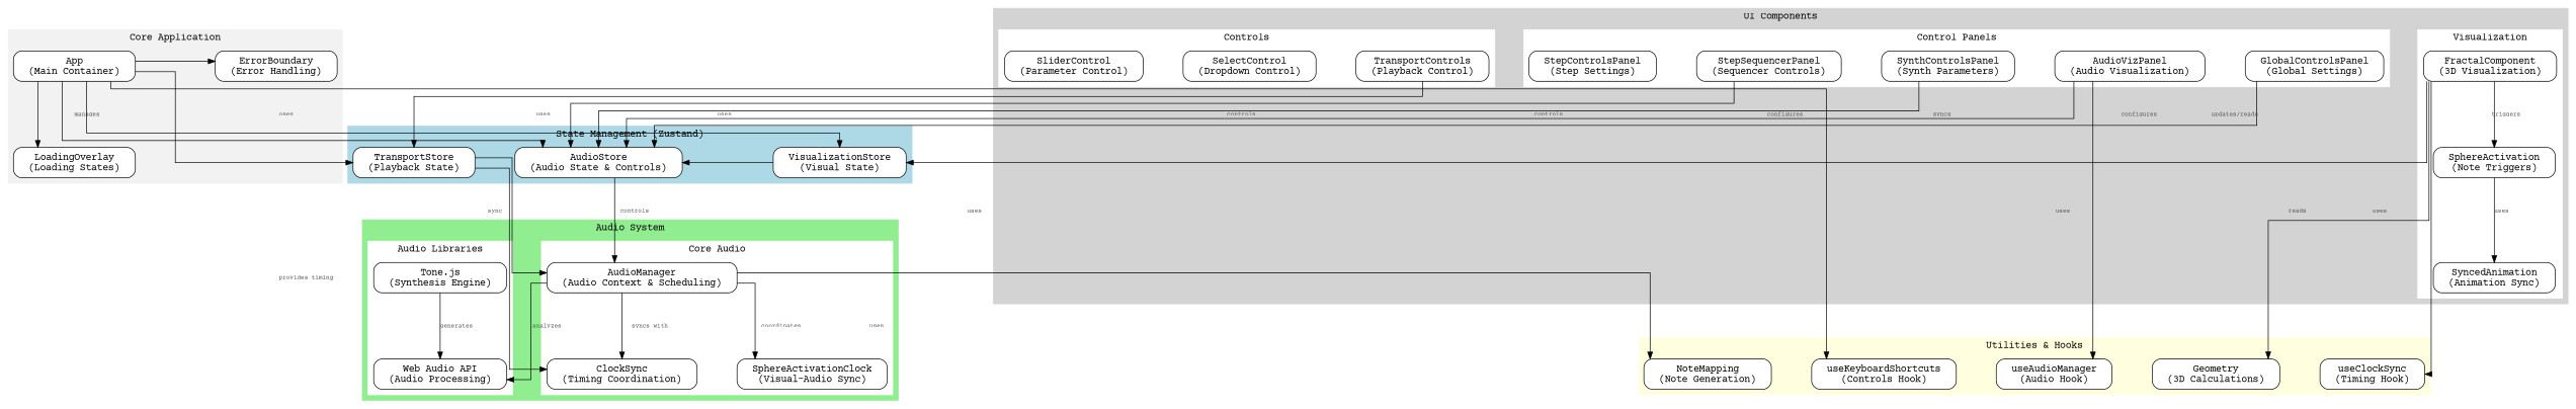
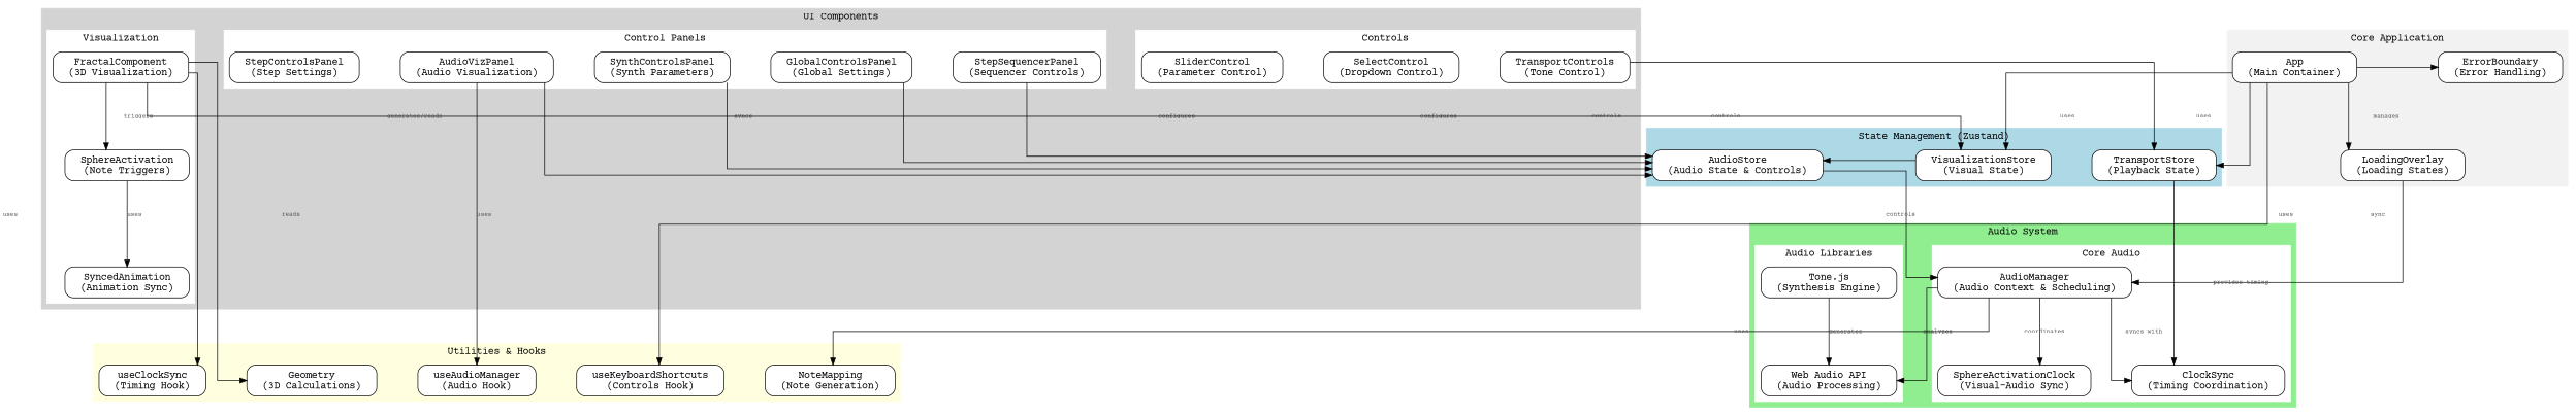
  digraph {
    fontname="Courier Prime"
    nodesep=0.8
    rankdir=TB
    ranksep=1.2
    splines=ortho
    node [fillcolor=white fontname="Courier Prime" margin="0.3,0.1" shape=box style="rounded,filled"]
    edge [fontcolor=gray30 fontname="Courier Prime" fontsize=9]
    n1 [label="App\n(Main Container)"]
    n2 [label="ErrorBoundary\n(Error Handling)"]
    n3 [label="LoadingOverlay\n(Loading States)"]
    n4 [label="AudioVizPanel\n(Audio Visualization)"]
    n5 [label="GlobalControlsPanel\n(Global Settings)"]
    n6 [label="StepSequencerPanel\n(Sequencer Controls)"]
    n7 [label="SynthControlsPanel\n(Synth Parameters)"]
    n8 [label="StepControlsPanel\n(Step Settings)"]
    n9 [label="FractalComponent\n(3D Visualization)"]
    n10 [label="SphereActivation\n(Note Triggers)"]
    n11 [label="SyncedAnimation\n(Animation Sync)"]
-   n12 [label="TransportControls\n(Playback Control)"]
+   n12 [label="TransportControls\n(Tone Control)"]
    n13 [label="SelectControl\n(Dropdown Control)"]
    n14 [label="SliderControl\n(Parameter Control)"]
    n15 [label="AudioStore\n(Audio State & Controls)"]
    n16 [label="TransportStore\n(Playback State)"]
    n17 [label="VisualizationStore\n(Visual State)"]
    n18 [label="AudioManager\n(Audio Context & Scheduling)"]
    n19 [label="ClockSync\n(Timing Coordination)"]
    n20 [label="SphereActivationClock\n(Visual-Audio Sync)"]
    n21 [label="Tone.js\n(Synthesis Engine)"]
    n22 [label="Web Audio API\n(Audio Processing)"]
    n23 [label="NoteMapping\n(Note Generation)"]
    n24 [label="Geometry\n(3D Calculations)"]
    n25 [label="useAudioManager\n(Audio Hook)"]
    n26 [label="useClockSync\n(Timing Hook)"]
    n27 [label="useKeyboardShortcuts\n(Controls Hook)"]
    subgraph cluster_1 {
      color=gray95
      label="Core Application"
      style=filled
      n3
      subgraph sub_2 {
        color=gray95
        label="Core Application"
        rank=same
        style=filled
        n1
        n2
      }
    }
    subgraph cluster_3 {
      color=lightgrey
      label="UI Components"
      style=filled
      subgraph cluster_4 {
        color=white
        label="Control Panels"
        style=filled
        n4
        n5
        n6
        n7
        n8
      }
      subgraph cluster_5 {
        color=white
        label=Visualization
        style=filled
        n9
        n10
        n11
      }
      subgraph cluster_6 {
        color=white
        label=Controls
        style=filled
        n12
        n13
        n14
      }
    }
    subgraph cluster_7 {
      color=lightblue
      label="State Management (Zustand)"
      style=filled
      subgraph sub_8 {
        color=lightblue
        label="State Management (Zustand)"
        rank=same
        style=filled
        n15
        n16
        n17
      }
    }
    subgraph cluster_9 {
      color=lightgreen
      label="Audio System"
      style=filled
      subgraph cluster_10 {
        color=white
        label="Core Audio"
        style=filled
        n18
        n19
        n20
      }
      subgraph cluster_11 {
        color=white
        label="Audio Libraries"
        style=filled
        n21
        n22
      }
    }
    subgraph cluster_12 {
      color=lightyellow
      label="Utilities & Hooks"
      style=filled
      n23
      n24
      n25
      n26
      n27
    }
    n1 -> n2 [label=uses]
    n1 -> n3 [label=manages]
-   n1 -> n15 [label=uses]
    n1 -> n16 [label=uses]
    n1 -> n17 [label=uses]
    n1 -> n27 [label=uses]
    n4 -> n15 [label=syncs]
    n4 -> n25 [label=uses]
    n5 -> n15 [label=configures]
    n6 -> n15 [label=controls]
    n7 -> n15 [label=configures]
    n9 -> n10 [label=triggers]
-   n9 -> n17 [label="updates/reads"]
+   n9 -> n17 [label="generates/reads"]
    n9 -> n24 [label=reads]
    n9 -> n26 [label=uses]
    n10 -> n11 [label=uses]
    n12 -> n16 [label=controls]
    n15 -> n18 [label=controls]
-   n16 -> n18 [label=sync]
+   n3 -> n18 [label=sync]
    n16 -> n19 [label="provides timing"]
    n17 -> n15 [label="triggers notes"]
    n18 -> n19 [label="syncs with"]
    n18 -> n20 [label=coordinates]
    n18 -> n22 [label=analyzes]
    n18 -> n23 [label=uses]
    n21 -> n22 [label=generates]
  }
